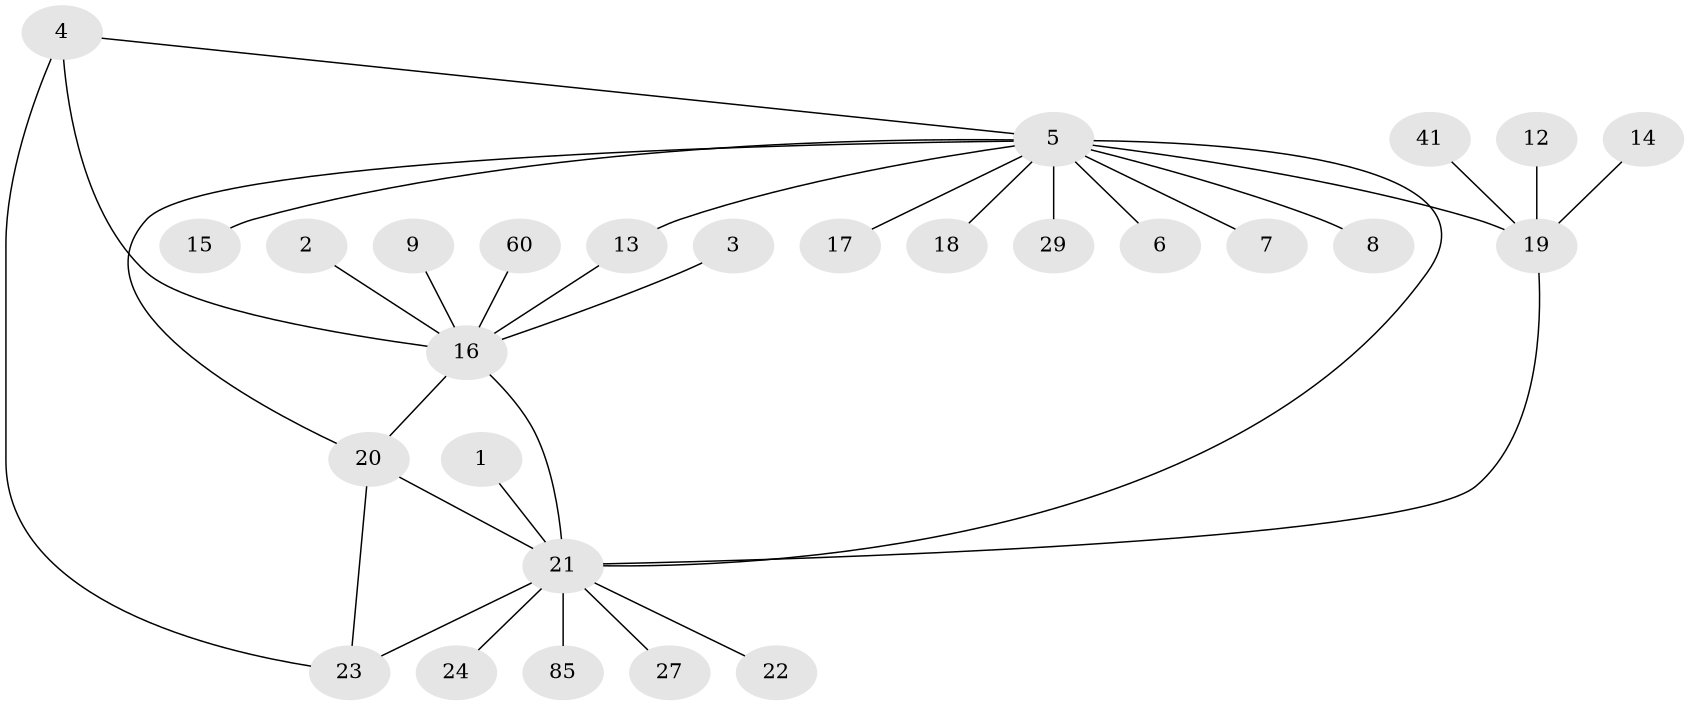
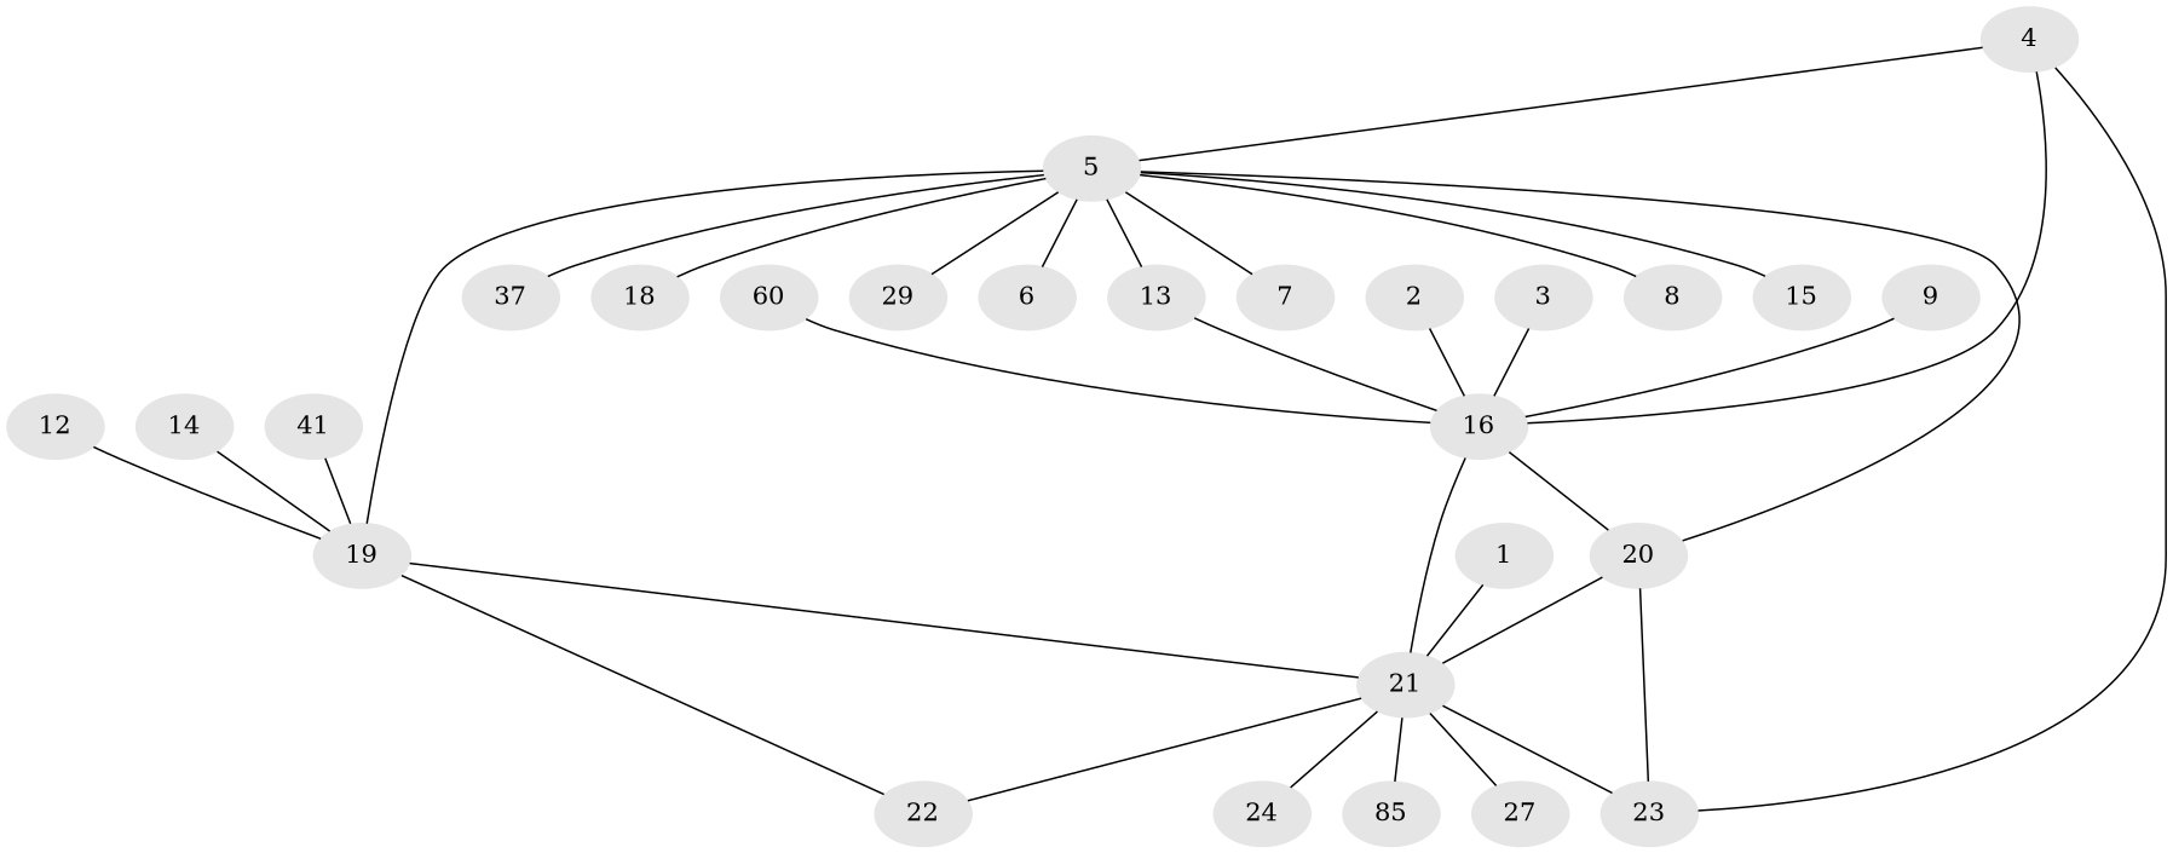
  graph {
    node [color=gray90 style=filled]
    edge [weight=1.0]
    1
    21
    23
    22
    24
    n6 [label=85]
    27
    2
    16
    20
    3
    4
    5
    6
    7
    8
    13
    15
-   17
+   17 [label=37]
    18
    19
    n22 [label=29]
    9
    n24 [label=60]
    n25 [label=41]
    12
    14
    1 -- 21
    21 -- 23
    21 -- 22
    21 -- 24
    21 -- n6
    21 -- 27
    2 -- 16
    16 -- 21
    16 -- 20
    20 -- 21
    20 -- 23
    3 -- 16
    4 -- 23
    4 -- 16
    4 -- 5
-   5 -- 21
    5 -- 20
    5 -- 6
    5 -- 7
    5 -- 8
    5 -- 13
    5 -- 15
    5 -- 17
    5 -- 18
    5 -- 19
    5 -- n22 [weight=2.0]
    13 -- 16
    19 -- 21
+   19 -- 22
    9 -- 16
    n24 -- 16
    n25 -- 19
    12 -- 19
    14 -- 19
  }
